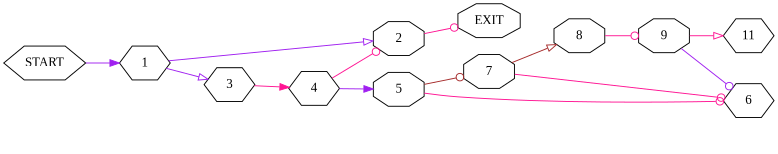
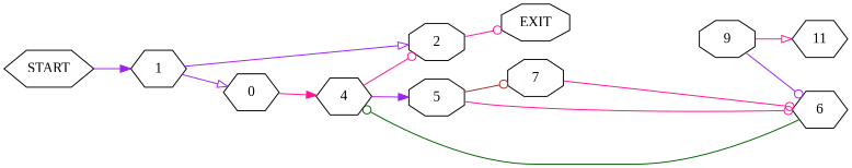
  digraph {
    fontname="Liberation Serif"
    rankdir=LR
    node [fontname="Liberation Serif" shape=hexagon]
    edge [arrowhead=odot color=deeppink fontname="Liberation Serif"]
    n1 [label=START]
    1
    2 [shape=octagon]
-   3
+   3 [label=0]
    n5 [label=EXIT shape=octagon]
    4
    5 [shape=octagon]
    6
    7 [shape=octagon]
-   8 [shape=octagon]
    9 [shape=octagon]
    11
    n1 -> 1 [arrowhead=normal color=purple]
    1 -> 2 [arrowhead=onormal color=purple]
    1 -> 3 [arrowhead=onormal color=purple]
    2 -> n5
    3 -> 4 [arrowhead=normal]
    4 -> 2
    4 -> 5 [arrowhead=normal color=purple]
    5 -> 6
    5 -> 7 [color=brown]
+   6 -> 4 [color=darkgreen]
    7 -> 6
-   7 -> 8 [arrowhead=onormal color=brown]
-   8 -> 9
    9 -> 6 [color=purple]
    9 -> 11 [arrowhead=onormal]
  }
